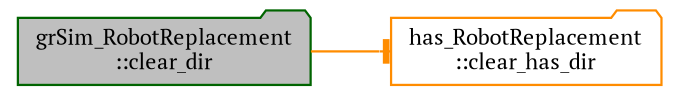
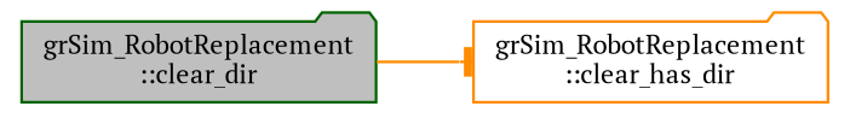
  digraph {
    rankdir=LR
    fontname="PT Serif"
    node [fontname="PT Serif" fontsize=10 shape=folder style=filled]
    n1 [color=darkgreen fillcolor=grey75 fontcolor=black height=0.2 label="grSim_RobotReplacement\l::clear_dir" width=0.4]
-   n2 [color=darkorange fillcolor=white height=0.2 label="has_RobotReplacement\l::clear_has_dir" width=0.4]
+   n2 [color=darkorange fillcolor=white height=0.2 label="grSim_RobotReplacement\l::clear_has_dir" width=0.4]
    n1 -> n2 [color=darkorange fontname="PT Serif" fontsize=10 labelfontname=Helvetica labelfontsize=10 style=solid arrowhead=tee]
  }
